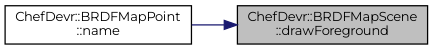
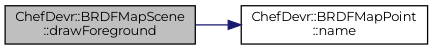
  digraph {
    rankdir=LR
    fontname=Montserrat
    node [color=black fontname=Montserrat fontsize=10 shape=record style=filled]
    n1 [fillcolor=grey75 fontcolor=black height=0.2 label="ChefDevr::BRDFMapScene\l::drawForeground" width=0.4]
    n2 [fillcolor=white height=0.2 label="ChefDevr::BRDFMapPoint\l::name" width=0.4]
-   n2 -> n1 [color=midnightblue fontname=Montserrat fontsize=10 labelfontname=FreeSans labelfontsize=10 style=solid]
+   n1 -> n2 [color=midnightblue fontname=Montserrat fontsize=10 labelfontname=FreeSans labelfontsize=10 style=solid]
  }
